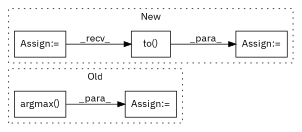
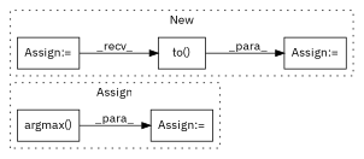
  digraph {
    rankdir=LR
    fontname="IBM Plex Sans"
    node [a=68 l=3 shape=box fontname="IBM Plex Sans"]
    edge [fontname="IBM Plex Sans"]
    n1 [a=75 l="19,1" label="argmax()" s="5404,5424"]
    n2 [label="Assign:=" s=5401]
    n3 [a=75 l="56,1" label="to()" s="4719,4785"]
    n4 [label="Assign:=" s=4716]
    n5 [label="Assign:=" s=4618]
    subgraph cluster_1 {
-     label=Old
+     label=Assign
      style=dotted
      n1
      n2
    }
    subgraph cluster_2 {
      label=New
      style=dotted
      n3
      n4
      n5
    }
    n1 -> n2 [label=_para_]
    n3 -> n4 [label=_para_]
    n5 -> n3 [label=_recv_]
  }
